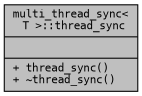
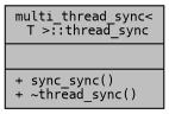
  digraph {
    fontname="DejaVu Sans Mono"
-   n1 [color=black fillcolor=grey75 fontcolor=black fontname="DejaVu Sans Mono" fontsize=10 height=0.2 label="{multi_thread_sync\<\l T \>::thread_sync\n||+ thread_sync()\l+ ~thread_sync()\l}" shape=record style=filled width=0.4]
+   n1 [color=black fillcolor=grey75 fontcolor=black fontname="DejaVu Sans Mono" fontsize=10 height=0.2 label="{multi_thread_sync\<\l T \>::thread_sync\n||+ sync_sync()\l+ ~thread_sync()\l}" shape=record style=filled width=0.4]
  }
